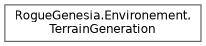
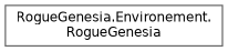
  digraph {
    rankdir=LR
    fontname="DejaVu Sans"
-   n1 [color=grey40 fillcolor=white fontname="DejaVu Sans" fontsize=10 height=0.2 label="RogueGenesia.Environement.\lTerrainGeneration" shape=box style=filled width=0.4]
+   n1 [color=grey40 fillcolor=white fontname="DejaVu Sans" fontsize=10 height=0.2 label="RogueGenesia.Environement.\lRogueGenesia" shape=box style=filled width=0.4]
  }
